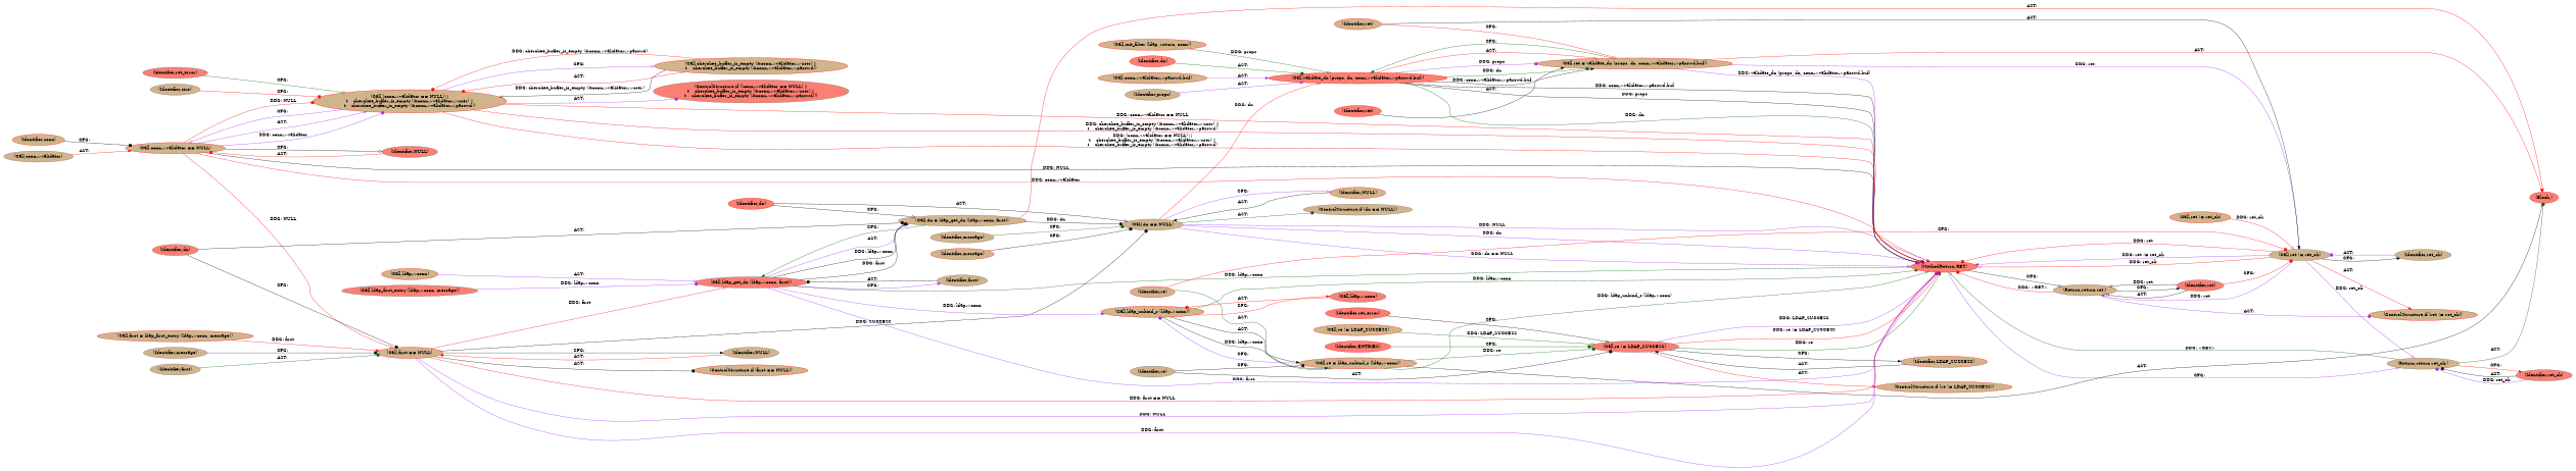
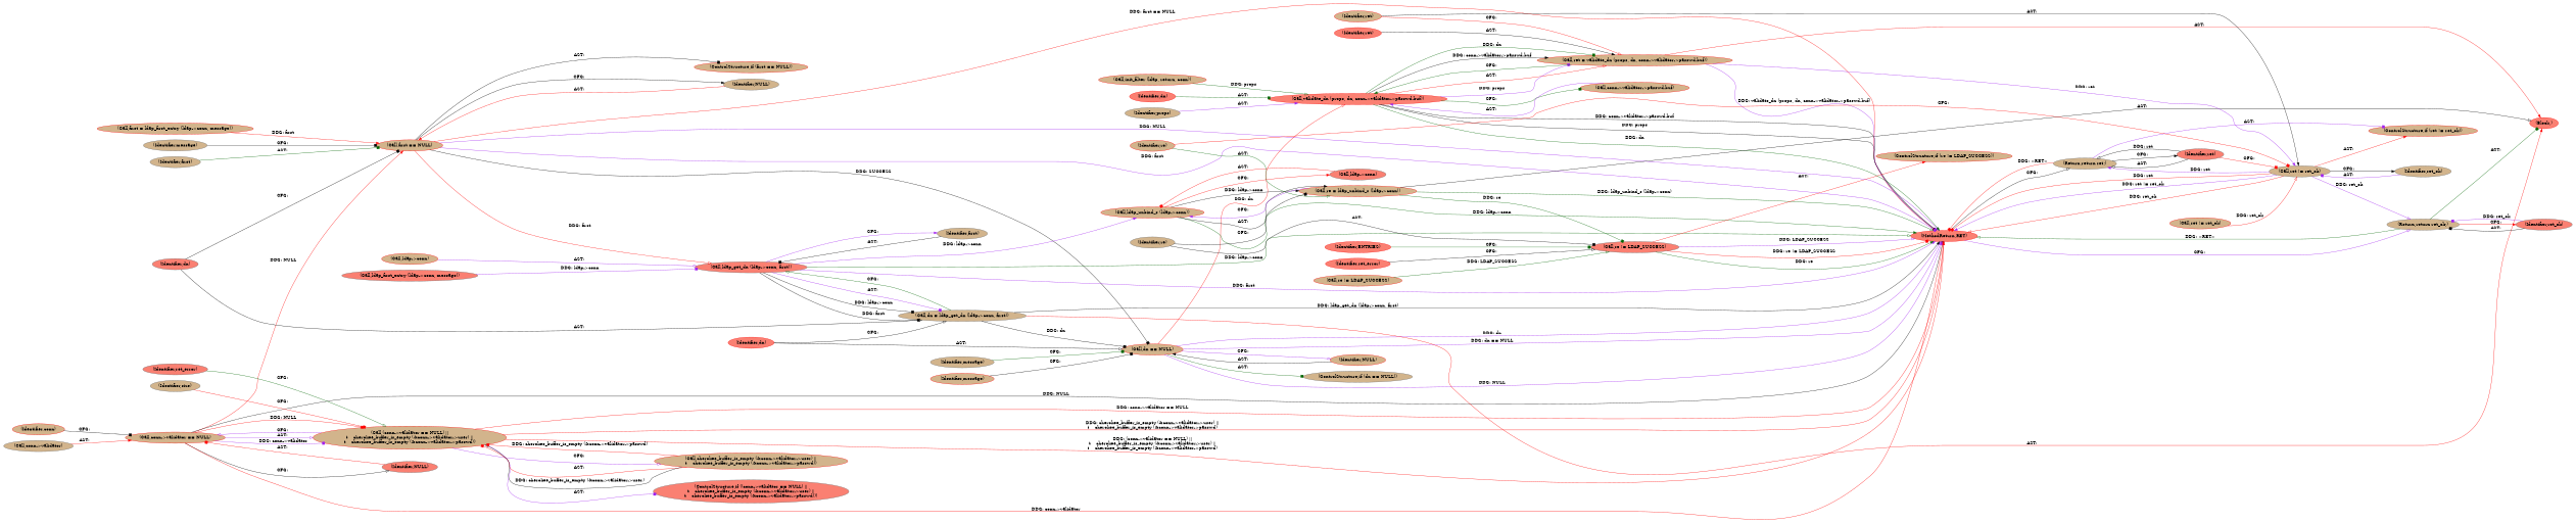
  digraph {
    rankdir=LR
    node [color=red fillcolor=tan style=filled]
    edge [arrowhead=box color=black]
    n1 [label="(Call,conn->validator == NULL)"]
    n2 [label="(Call,(conn->validator == NULL) ||\n\t    cherokee_buffer_is_empty (&conn->validator->user) ||\n\t    cherokee_buffer_is_empty (&conn->validator->passwd))"]
    n3 [label="(Call,first == NULL)"]
    n4 [color=gray40 fillcolor=salmon label="(Identifier,NULL)"]
    n5 [fillcolor=salmon label="(MethodReturn,RET)"]
    n6 [label="(Call,cherokee_buffer_is_empty (&conn->validator->user) ||\n\t    cherokee_buffer_is_empty (&conn->validator->passwd))"]
    n7 [color=gray40 fillcolor=salmon label="(ControlStructure,if ((conn->validator == NULL) ||\n\t    cherokee_buffer_is_empty (&conn->validator->user) ||\n\t    cherokee_buffer_is_empty (&conn->validator->passwd)))"]
    n8 [color=gray40 fillcolor=salmon label="(Call,ldap_get_dn (ldap->conn, first))"]
-   n9 [color=gray40 label="(Call,dn == NULL)"]
+   n9 [label="(Call,dn == NULL)"]
    n10 [label="(ControlStructure,if (first == NULL))"]
    n11 [color=gray40 label="(Identifier,NULL)"]
    n12 [color=gray40 label="(Return,return ret;)"]
    n13 [color=gray40 label="(Return,return ret_ok;)"]
    n14 [color=gray40 label="(Call,dn = ldap_get_dn (ldap->conn, first))"]
    n15 [label="(Call,ldap_unbind_s (ldap->conn))"]
    n16 [color=gray40 label="(Identifier,first)"]
    n17 [fillcolor=salmon label="(Call,validate_dn (props, dn, conn->validator->passwd.buf))"]
    n18 [color=gray40 label="(ControlStructure,if (dn == NULL))"]
    n19 [label="(Identifier,NULL)"]
    n20 [fillcolor=salmon label="(Block,)"]
    n21 [label="(Call,re = ldap_unbind_s (ldap->conn))"]
    n22 [color=gray40 fillcolor=salmon label="(Call,ldap->conn)"]
    n23 [label="(Call,ret = validate_dn (props, dn, conn->validator->passwd.buf))"]
    n24 [label="(Call,conn->validator->passwd.buf)"]
    n25 [color=gray40 label="(Call,ret != ret_ok)"]
    n26 [color=gray40 label="(Identifier,ret_ok)"]
    n27 [label="(ControlStructure,if (ret != ret_ok))"]
    n28 [color=gray40 fillcolor=salmon label="(Identifier,ret)"]
    n29 [color=gray40 fillcolor=salmon label="(Identifier,ret_ok)"]
    n30 [color=gray40 fillcolor=salmon label="(Call,re != LDAP_SUCCESS)"]
-   n31 [label="(Identifier,LDAP_SUCCESS)"]
    n32 [label="(ControlStructure,if (re != LDAP_SUCCESS))"]
    n33 [label="(Call,first = ldap_first_entry (ldap->conn, message))"]
    n34 [color=gray40 label="(Identifier,props)"]
    n35 [color=gray40 label="(Identifier,message)"]
    n36 [fillcolor=salmon label="(Identifier,ret)"]
    n37 [color=gray40 label="(Identifier,first)"]
    n38 [color=gray40 fillcolor=salmon label="(Call,ldap_first_entry (ldap->conn, message))"]
    n39 [label="(Identifier,re)"]
    n40 [color=gray40 label="(Identifier,re)"]
    n41 [fillcolor=salmon label="(Identifier,dn)"]
    n42 [label="(Call,init_filter (ldap, return, conn))"]
    n43 [color=gray40 fillcolor=salmon label="(Identifier,ret_error)"]
    n44 [fillcolor=salmon label="(Identifier,dn)"]
    n45 [color=gray40 fillcolor=salmon label="(Identifier,dn)"]
    n46 [color=gray40 label="(Identifier,size)"]
    n47 [color=gray40 label="(Identifier,message)"]
    n48 [fillcolor=salmon label="(Identifier,ENTRIES)"]
    n49 [label="(Identifier,conn)"]
    n50 [label="(Identifier,ret)"]
    n51 [label="(Identifier,message)"]
    n52 [fillcolor=salmon label="(Identifier,ret_error)"]
    n53 [label="(Call,ldap->conn)"]
    n54 [color=gray40 label="(Call,conn->validator)"]
    n55 [label="(Call,ret != ret_ok)"]
    n56 [label="(Call,re != LDAP_SUCCESS)"]
    n1 -> n2 [arrowhead=onormal color=purple label="AST: "]
    n1 -> n2 [color=purple label="DDG: conn->validator"]
    n1 -> n2 [color=red label="DDG: NULL"]
-   n1 -> n3 [arrowhead=onormal color=red label="DDG: NULL"]
+   n1 -> n3 [arrowhead=normal color=red label="DDG: NULL"]
    n1 -> n4 [arrowhead=onormal label="CFG: "]
    n1 -> n5 [label="DDG: NULL"]
    n1 -> n5 [arrowhead=normal color=red label="DDG: conn->validator"]
    n2 -> n1 [arrowhead=onormal color=purple label="CFG: "]
    n2 -> n5 [arrowhead=normal color=red label="DDG: conn->validator == NULL"]
    n2 -> n5 [arrowhead=onormal color=red label="DDG: cherokee_buffer_is_empty (&conn->validator->user) ||\n\t    cherokee_buffer_is_empty (&conn->validator->passwd)"]
    n2 -> n5 [arrowhead=onormal color=red label="DDG: (conn->validator == NULL) ||\n\t    cherokee_buffer_is_empty (&conn->validator->user) ||\n\t    cherokee_buffer_is_empty (&conn->validator->passwd)"]
    n2 -> n6 [arrowhead=onormal color=purple label="CFG: "]
    n2 -> n7 [color=purple label="AST: "]
    n3 -> n5 [arrowhead=normal color=purple label="DDG: NULL"]
    n3 -> n5 [color=purple label="DDG: first"]
    n3 -> n5 [arrowhead=normal color=red label="DDG: first == NULL"]
    n3 -> n8 [arrowhead=onormal color=red label="DDG: first"]
    n3 -> n9 [label="DDG: SUCCESS"]
    n3 -> n10 [label="AST: "]
    n3 -> n11 [arrowhead=normal label="CFG: "]
    n4 -> n1 [color=red label="AST: "]
    n5 -> n12 [arrowhead=onormal label="CFG: "]
    n5 -> n13 [arrowhead=onormal color=purple label="CFG: "]
    n6 -> n2 [color=red label="AST: "]
    n6 -> n2 [arrowhead=onormal label="DDG: cherokee_buffer_is_empty (&conn->validator->user)"]
    n6 -> n2 [color=red label="DDG: cherokee_buffer_is_empty (&conn->validator->passwd)"]
    n8 -> n5 [arrowhead=onormal color=darkgreen label="DDG: ldap->conn"]
    n8 -> n5 [arrowhead=normal color=purple label="DDG: first"]
    n8 -> n14 [color=purple label="AST: "]
    n8 -> n14 [label="DDG: ldap->conn"]
    n8 -> n14 [arrowhead=onormal label="DDG: first"]
    n8 -> n15 [arrowhead=normal color=purple label="DDG: ldap->conn"]
    n8 -> n16 [arrowhead=normal color=purple label="CFG: "]
    n9 -> n5 [arrowhead=normal color=purple label="DDG: NULL"]
    n9 -> n5 [arrowhead=normal color=purple label="DDG: dn"]
    n9 -> n5 [arrowhead=onormal color=purple label="DDG: dn == NULL"]
    n9 -> n17 [arrowhead=onormal color=red label="DDG: dn"]
    n9 -> n18 [color=darkgreen label="AST: "]
    n9 -> n19 [arrowhead=onormal color=purple label="CFG: "]
    n11 -> n3 [arrowhead=normal color=red label="AST: "]
    n12 -> n5 [color=red label="DDG: <RET>"]
    n12 -> n27 [color=purple label="AST: "]
    n12 -> n28 [arrowhead=normal label="CFG: "]
    n13 -> n5 [arrowhead=onormal color=darkgreen label="DDG: <RET>"]
    n13 -> n20 [color=darkgreen label="AST: "]
    n13 -> n29 [arrowhead=normal color=red label="CFG: "]
-   n14 -> n8 [arrowhead=normal color=darkgreen label="CFG: "]
+   n14 -> n5 [arrowhead=normal label="DDG: ldap_get_dn (ldap->conn, first)"]
+   n14 -> n8 [arrowhead=onormal color=darkgreen label="CFG: "]
    n14 -> n9 [label="DDG: dn"]
    n14 -> n20 [arrowhead=normal color=red label="AST: "]
    n15 -> n5 [arrowhead=normal color=darkgreen label="DDG: ldap->conn"]
    n15 -> n21 [arrowhead=normal label="AST: "]
    n15 -> n21 [arrowhead=normal label="DDG: ldap->conn"]
    n15 -> n22 [arrowhead=normal color=red label="CFG: "]
    n16 -> n8 [label="AST: "]
    n17 -> n5 [arrowhead=onormal label="DDG: conn->validator->passwd.buf"]
    n17 -> n5 [arrowhead=normal label="DDG: props"]
    n17 -> n5 [arrowhead=normal color=darkgreen label="DDG: dn"]
    n17 -> n23 [arrowhead=onormal color=red label="AST: "]
    n17 -> n23 [color=purple label="DDG: props"]
    n17 -> n23 [color=darkgreen label="DDG: dn"]
    n17 -> n23 [arrowhead=normal label="DDG: conn->validator->passwd.buf"]
+   n17 -> n24 [color=darkgreen label="CFG: "]
    n19 -> n9 [arrowhead=normal label="AST: "]
    n21 -> n5 [arrowhead=onormal color=darkgreen label="DDG: ldap_unbind_s (ldap->conn)"]
-   n21 -> n15 [color=purple label="CFG: "]
+   n21 -> n15 [arrowhead=normal color=purple label="CFG: "]
    n21 -> n20 [arrowhead=onormal label="AST: "]
    n21 -> n30 [color=darkgreen label="DDG: re"]
    n22 -> n15 [color=red label="AST: "]
    n23 -> n5 [color=purple label="DDG: validate_dn (props, dn, conn->validator->passwd.buf)"]
    n23 -> n17 [arrowhead=normal color=darkgreen label="CFG: "]
    n23 -> n20 [arrowhead=normal color=red label="AST: "]
    n23 -> n25 [arrowhead=normal color=purple label="DDG: ret"]
    n24 -> n17 [arrowhead=normal color=purple label="AST: "]
    n25 -> n5 [color=red label="DDG: ret"]
    n25 -> n5 [arrowhead=normal color=purple label="DDG: ret != ret_ok"]
    n25 -> n5 [arrowhead=onormal color=red label="DDG: ret_ok"]
    n25 -> n12 [arrowhead=normal color=purple label="DDG: ret"]
    n25 -> n13 [arrowhead=onormal color=purple label="DDG: ret_ok"]
    n25 -> n26 [arrowhead=normal label="CFG: "]
    n25 -> n27 [arrowhead=normal color=red label="AST: "]
    n26 -> n25 [color=purple label="AST: "]
    n28 -> n12 [arrowhead=onormal label="AST: "]
    n28 -> n12 [arrowhead=onormal label="DDG: ret"]
    n28 -> n25 [color=red label="CFG: "]
    n29 -> n13 [label="AST: "]
    n29 -> n13 [color=purple label="DDG: ret_ok"]
    n30 -> n5 [color=red label="DDG: re != LDAP_SUCCESS"]
    n30 -> n5 [arrowhead=normal color=darkgreen label="DDG: re"]
    n30 -> n5 [arrowhead=onormal color=purple label="DDG: LDAP_SUCCESS"]
-   n30 -> n31 [arrowhead=normal label="CFG: "]
    n30 -> n32 [arrowhead=normal color=red label="AST: "]
-   n31 -> n30 [arrowhead=normal label="AST: "]
    n33 -> n3 [arrowhead=normal color=red label="DDG: first"]
    n34 -> n17 [arrowhead=normal color=purple label="AST: "]
    n35 -> n3 [label="CFG: "]
    n36 -> n23 [arrowhead=normal label="AST: "]
    n37 -> n3 [color=darkgreen label="AST: "]
    n38 -> n8 [color=purple label="DDG: ldap->conn"]
    n39 -> n21 [arrowhead=onormal color=darkgreen label="AST: "]
    n39 -> n25 [color=red label="CFG: "]
    n40 -> n21 [label="CFG: "]
    n40 -> n30 [label="AST: "]
    n41 -> n9 [arrowhead=onormal label="AST: "]
    n41 -> n14 [arrowhead=onormal label="CFG: "]
    n42 -> n17 [arrowhead=onormal color=darkgreen label="DDG: props"]
    n43 -> n2 [arrowhead=onormal color=darkgreen label="CFG: "]
    n44 -> n17 [color=darkgreen label="AST: "]
    n45 -> n3 [label="CFG: "]
    n45 -> n14 [label="AST: "]
    n46 -> n2 [color=red label="CFG: "]
    n47 -> n9 [color=darkgreen label="CFG: "]
    n48 -> n30 [color=darkgreen label="CFG: "]
    n49 -> n1 [label="CFG: "]
    n50 -> n23 [arrowhead=onormal color=red label="CFG: "]
    n50 -> n25 [arrowhead=normal label="AST: "]
    n51 -> n9 [label="CFG: "]
    n52 -> n30 [arrowhead=onormal label="CFG: "]
    n53 -> n8 [arrowhead=onormal color=purple label="AST: "]
    n54 -> n1 [arrowhead=normal color=red label="AST: "]
    n55 -> n25 [arrowhead=onormal color=red label="DDG: ret_ok"]
    n56 -> n30 [arrowhead=onormal color=darkgreen label="DDG: LDAP_SUCCESS"]
  }
